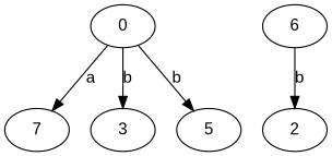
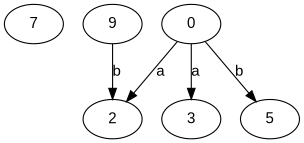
  strict digraph {
    fontname="Liberation Sans"
    node [fontname="Liberation Sans"]
    edge [fontname="Liberation Sans"]
    n1 [label=7]
-   6
+   6 [label=9]
    2
    0
    3
    5
    6 -> 2 [label=b]
-   0 -> n1 [label=a]
-   0 -> 3 [label=b]
+   0 -> 2 [label=a]
+   0 -> 3 [label=a]
    0 -> 5 [label=b]
  }
